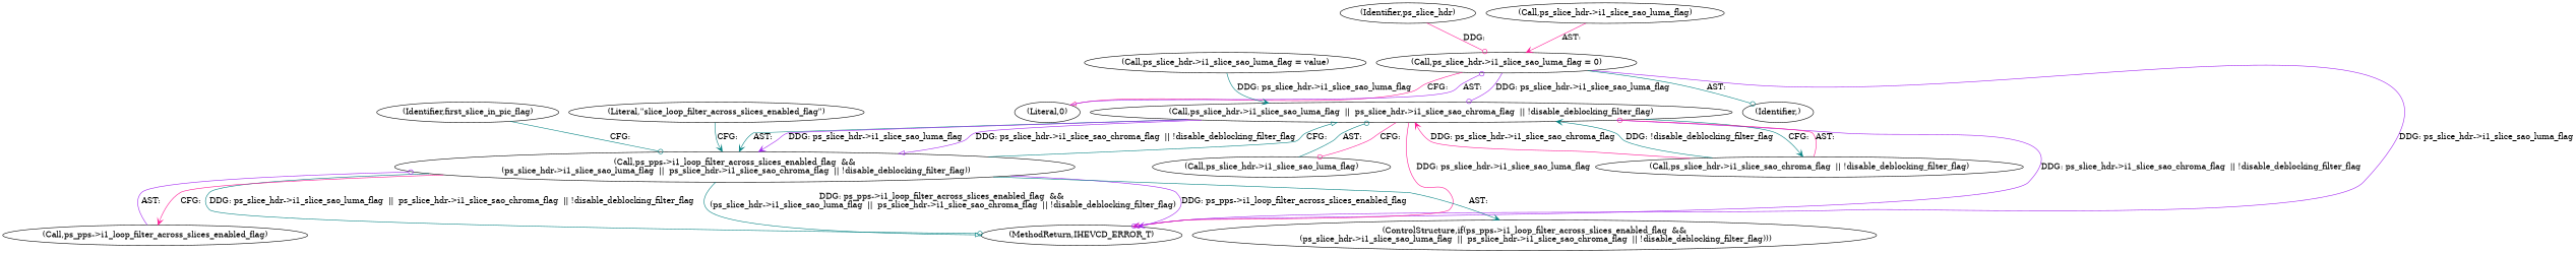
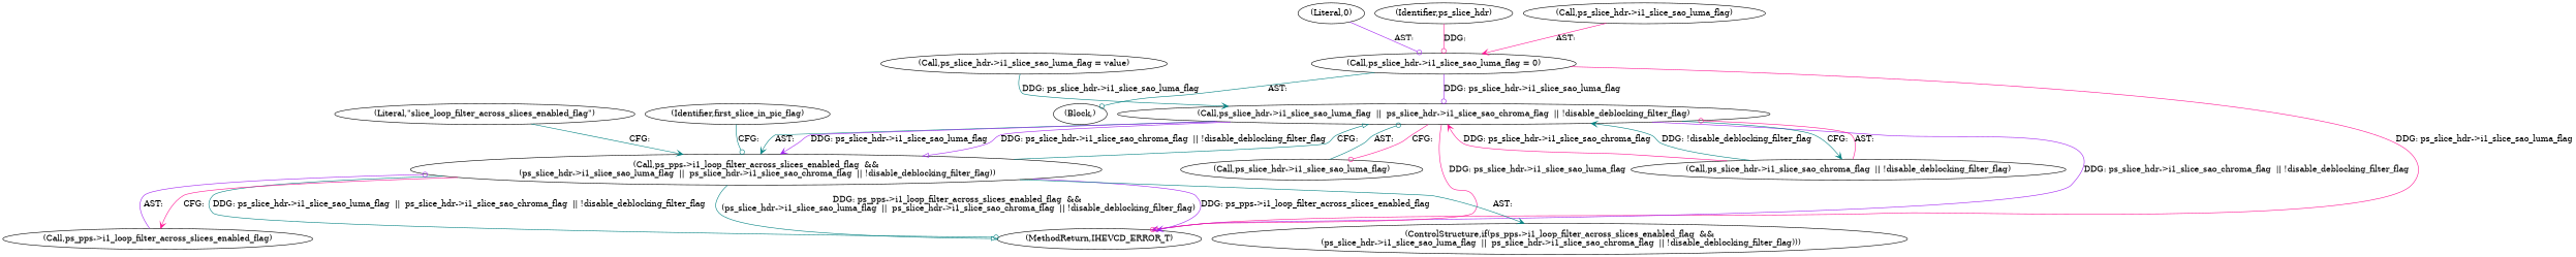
  digraph {
    edge [arrowhead=vee color=teal]
    n1 [label="(Call,ps_slice_hdr->i1_slice_sao_luma_flag = 0)"]
    n2 [label="(Call,ps_slice_hdr->i1_slice_sao_luma_flag  ||  ps_slice_hdr->i1_slice_sao_chroma_flag  || !disable_deblocking_filter_flag)"]
    n3 [label="(MethodReturn,IHEVCD_ERROR_T)"]
    n4 [label="(Literal,0)"]
-   n5 [label="(Identifier,)"]
+   n5 [label="(Block,)"]
    n6 [label="(Call,ps_pps->i1_loop_filter_across_slices_enabled_flag  &&\n (ps_slice_hdr->i1_slice_sao_luma_flag  ||  ps_slice_hdr->i1_slice_sao_chroma_flag  || !disable_deblocking_filter_flag))"]
    n7 [label="(Call,ps_slice_hdr->i1_slice_sao_luma_flag)"]
    n8 [label="(Call,ps_slice_hdr->i1_slice_sao_chroma_flag  || !disable_deblocking_filter_flag)"]
    n9 [label="(Call,ps_pps->i1_loop_filter_across_slices_enabled_flag)"]
    n10 [label="(ControlStructure,if(ps_pps->i1_loop_filter_across_slices_enabled_flag  &&\n (ps_slice_hdr->i1_slice_sao_luma_flag  ||  ps_slice_hdr->i1_slice_sao_chroma_flag  || !disable_deblocking_filter_flag)))"]
    n11 [label="(Literal,\"slice_loop_filter_across_slices_enabled_flag\")"]
    n12 [label="(Identifier,ps_slice_hdr)"]
    n13 [label="(Call,ps_slice_hdr->i1_slice_sao_luma_flag = value)"]
    n14 [label="(Identifier,first_slice_in_pic_flag)"]
    n15 [label="(Call,ps_slice_hdr->i1_slice_sao_luma_flag)"]
    n1 -> n2 [arrowhead=odot color=purple label="DDG: ps_slice_hdr->i1_slice_sao_luma_flag"]
-   n1 -> n3 [arrowhead=odot color=purple label="DDG: ps_slice_hdr->i1_slice_sao_luma_flag"]
-   n1 -> n4 [arrowhead=onormal color=deeppink label="CFG: "]
+   n1 -> n3 [arrowhead=odot color=deeppink label="DDG: ps_slice_hdr->i1_slice_sao_luma_flag"]
    n1 -> n5 [arrowhead=odot label="AST: "]
    n2 -> n3 [color=purple label="DDG: ps_slice_hdr->i1_slice_sao_chroma_flag  || !disable_deblocking_filter_flag"]
    n2 -> n3 [arrowhead=onormal color=deeppink label="DDG: ps_slice_hdr->i1_slice_sao_luma_flag"]
    n2 -> n6 [label="AST: "]
    n2 -> n6 [color=purple label="DDG: ps_slice_hdr->i1_slice_sao_luma_flag"]
    n2 -> n6 [arrowhead=onormal color=purple label="DDG: ps_slice_hdr->i1_slice_sao_chroma_flag  || !disable_deblocking_filter_flag"]
    n2 -> n7 [arrowhead=odot color=deeppink label="CFG: "]
    n2 -> n8 [label="CFG: "]
    n4 -> n1 [arrowhead=odot color=purple label="AST: "]
    n6 -> n2 [arrowhead=onormal label="CFG: "]
    n6 -> n3 [arrowhead=odot label="DDG: ps_slice_hdr->i1_slice_sao_luma_flag  ||  ps_slice_hdr->i1_slice_sao_chroma_flag  || !disable_deblocking_filter_flag"]
    n6 -> n3 [arrowhead=onormal label="DDG: ps_pps->i1_loop_filter_across_slices_enabled_flag  &&\n (ps_slice_hdr->i1_slice_sao_luma_flag  ||  ps_slice_hdr->i1_slice_sao_chroma_flag  || !disable_deblocking_filter_flag)"]
    n6 -> n3 [color=purple label="DDG: ps_pps->i1_loop_filter_across_slices_enabled_flag"]
    n6 -> n9 [color=deeppink label="CFG: "]
    n6 -> n10 [label="AST: "]
    n7 -> n2 [arrowhead=odot label="AST: "]
    n8 -> n2 [arrowhead=odot color=deeppink label="AST: "]
    n8 -> n2 [color=deeppink label="DDG: ps_slice_hdr->i1_slice_sao_chroma_flag"]
    n8 -> n2 [label="DDG: !disable_deblocking_filter_flag"]
    n9 -> n6 [arrowhead=odot color=purple label="AST: "]
    n11 -> n6 [label="CFG: "]
    n12 -> n1 [arrowhead=odot color=deeppink label="DDG: "]
    n13 -> n2 [label="DDG: ps_slice_hdr->i1_slice_sao_luma_flag"]
    n14 -> n6 [arrowhead=odot label="CFG: "]
    n15 -> n1 [color=deeppink label="AST: "]
  }
